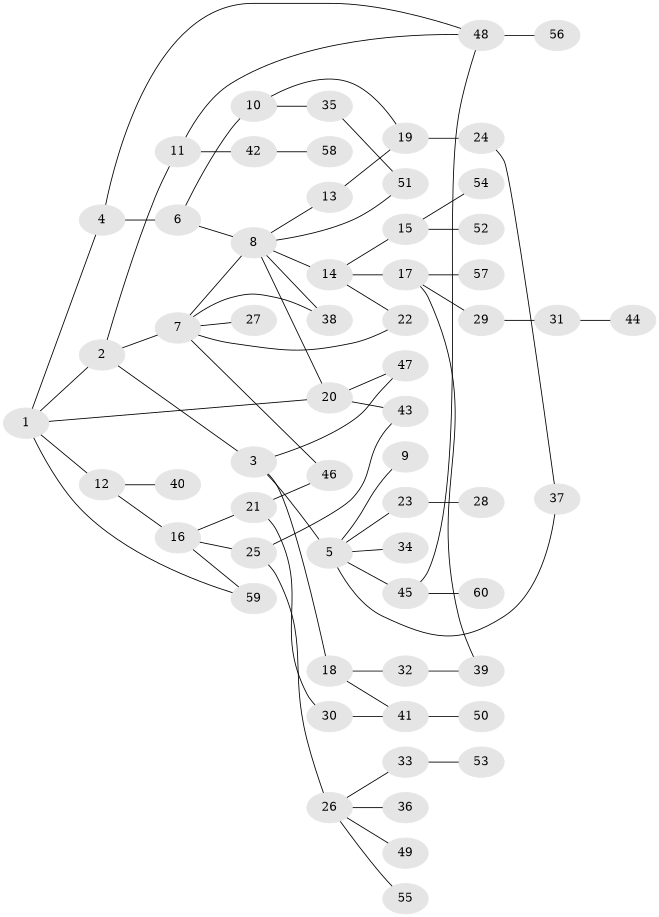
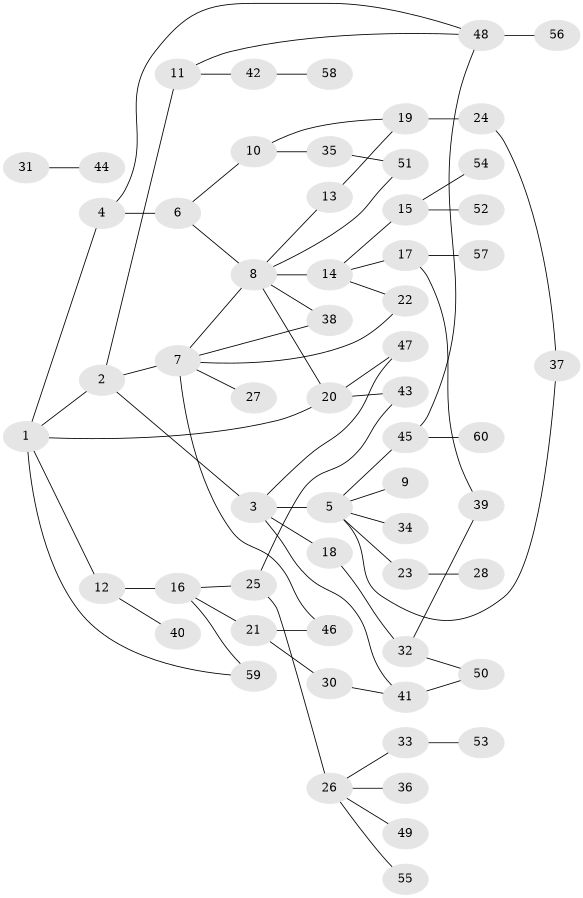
  graph {
    rankdir=LR
    node [color=gray90 style=filled]
    1
    2
    4
    12
    20
    59
    3
    7
    11
    6
    48
    16
    40
    47
    43
    5
    18
    41
    8
    22
    27
    38
    46
    42
    9
    23
    34
    37
    45
    32
    50
    10
    56
    28
    60
    13
    14
    51
    19
    35
    15
    17
    24
    58
    21
    25
    52
    54
-   29
    39
    57
    30
    26
    31
    33
    36
    49
    55
    53
    44
    1 -- 2
    1 -- 4
    1 -- 12
    1 -- 20
    1 -- 59
    2 -- 3
    2 -- 7
    2 -- 11
    4 -- 6
    4 -- 48
    12 -- 16
    12 -- 40
    20 -- 47
    20 -- 43
    3 -- 47
    3 -- 5
    3 -- 18
-   18 -- 41
+   3 -- 41
    7 -- 8
    7 -- 22
    7 -- 27
    7 -- 38
    7 -- 46
    11 -- 48
    11 -- 42
    6 -- 8
    6 -- 10
    48 -- 56
    16 -- 59
    16 -- 21
    16 -- 25
    5 -- 9
    5 -- 23
    5 -- 34
    5 -- 37
    5 -- 45
    18 -- 32
    41 -- 50
    8 -- 20
    8 -- 38
    8 -- 13
    8 -- 14
    8 -- 51
    42 -- 58
    23 -- 28
    45 -- 48
    45 -- 60
+   32 -- 50
    32 -- 39
    10 -- 19
    10 -- 35
    13 -- 19
    14 -- 22
    14 -- 15
    14 -- 17
    19 -- 24
    35 -- 51
    15 -- 52
    15 -- 54
-   17 -- 29
    17 -- 39
    17 -- 57
    24 -- 37
    21 -- 46
    21 -- 30
    25 -- 43
    25 -- 26
-   29 -- 31
    30 -- 41
    26 -- 33
    26 -- 36
    26 -- 49
    26 -- 55
    31 -- 44
    33 -- 53
  }
